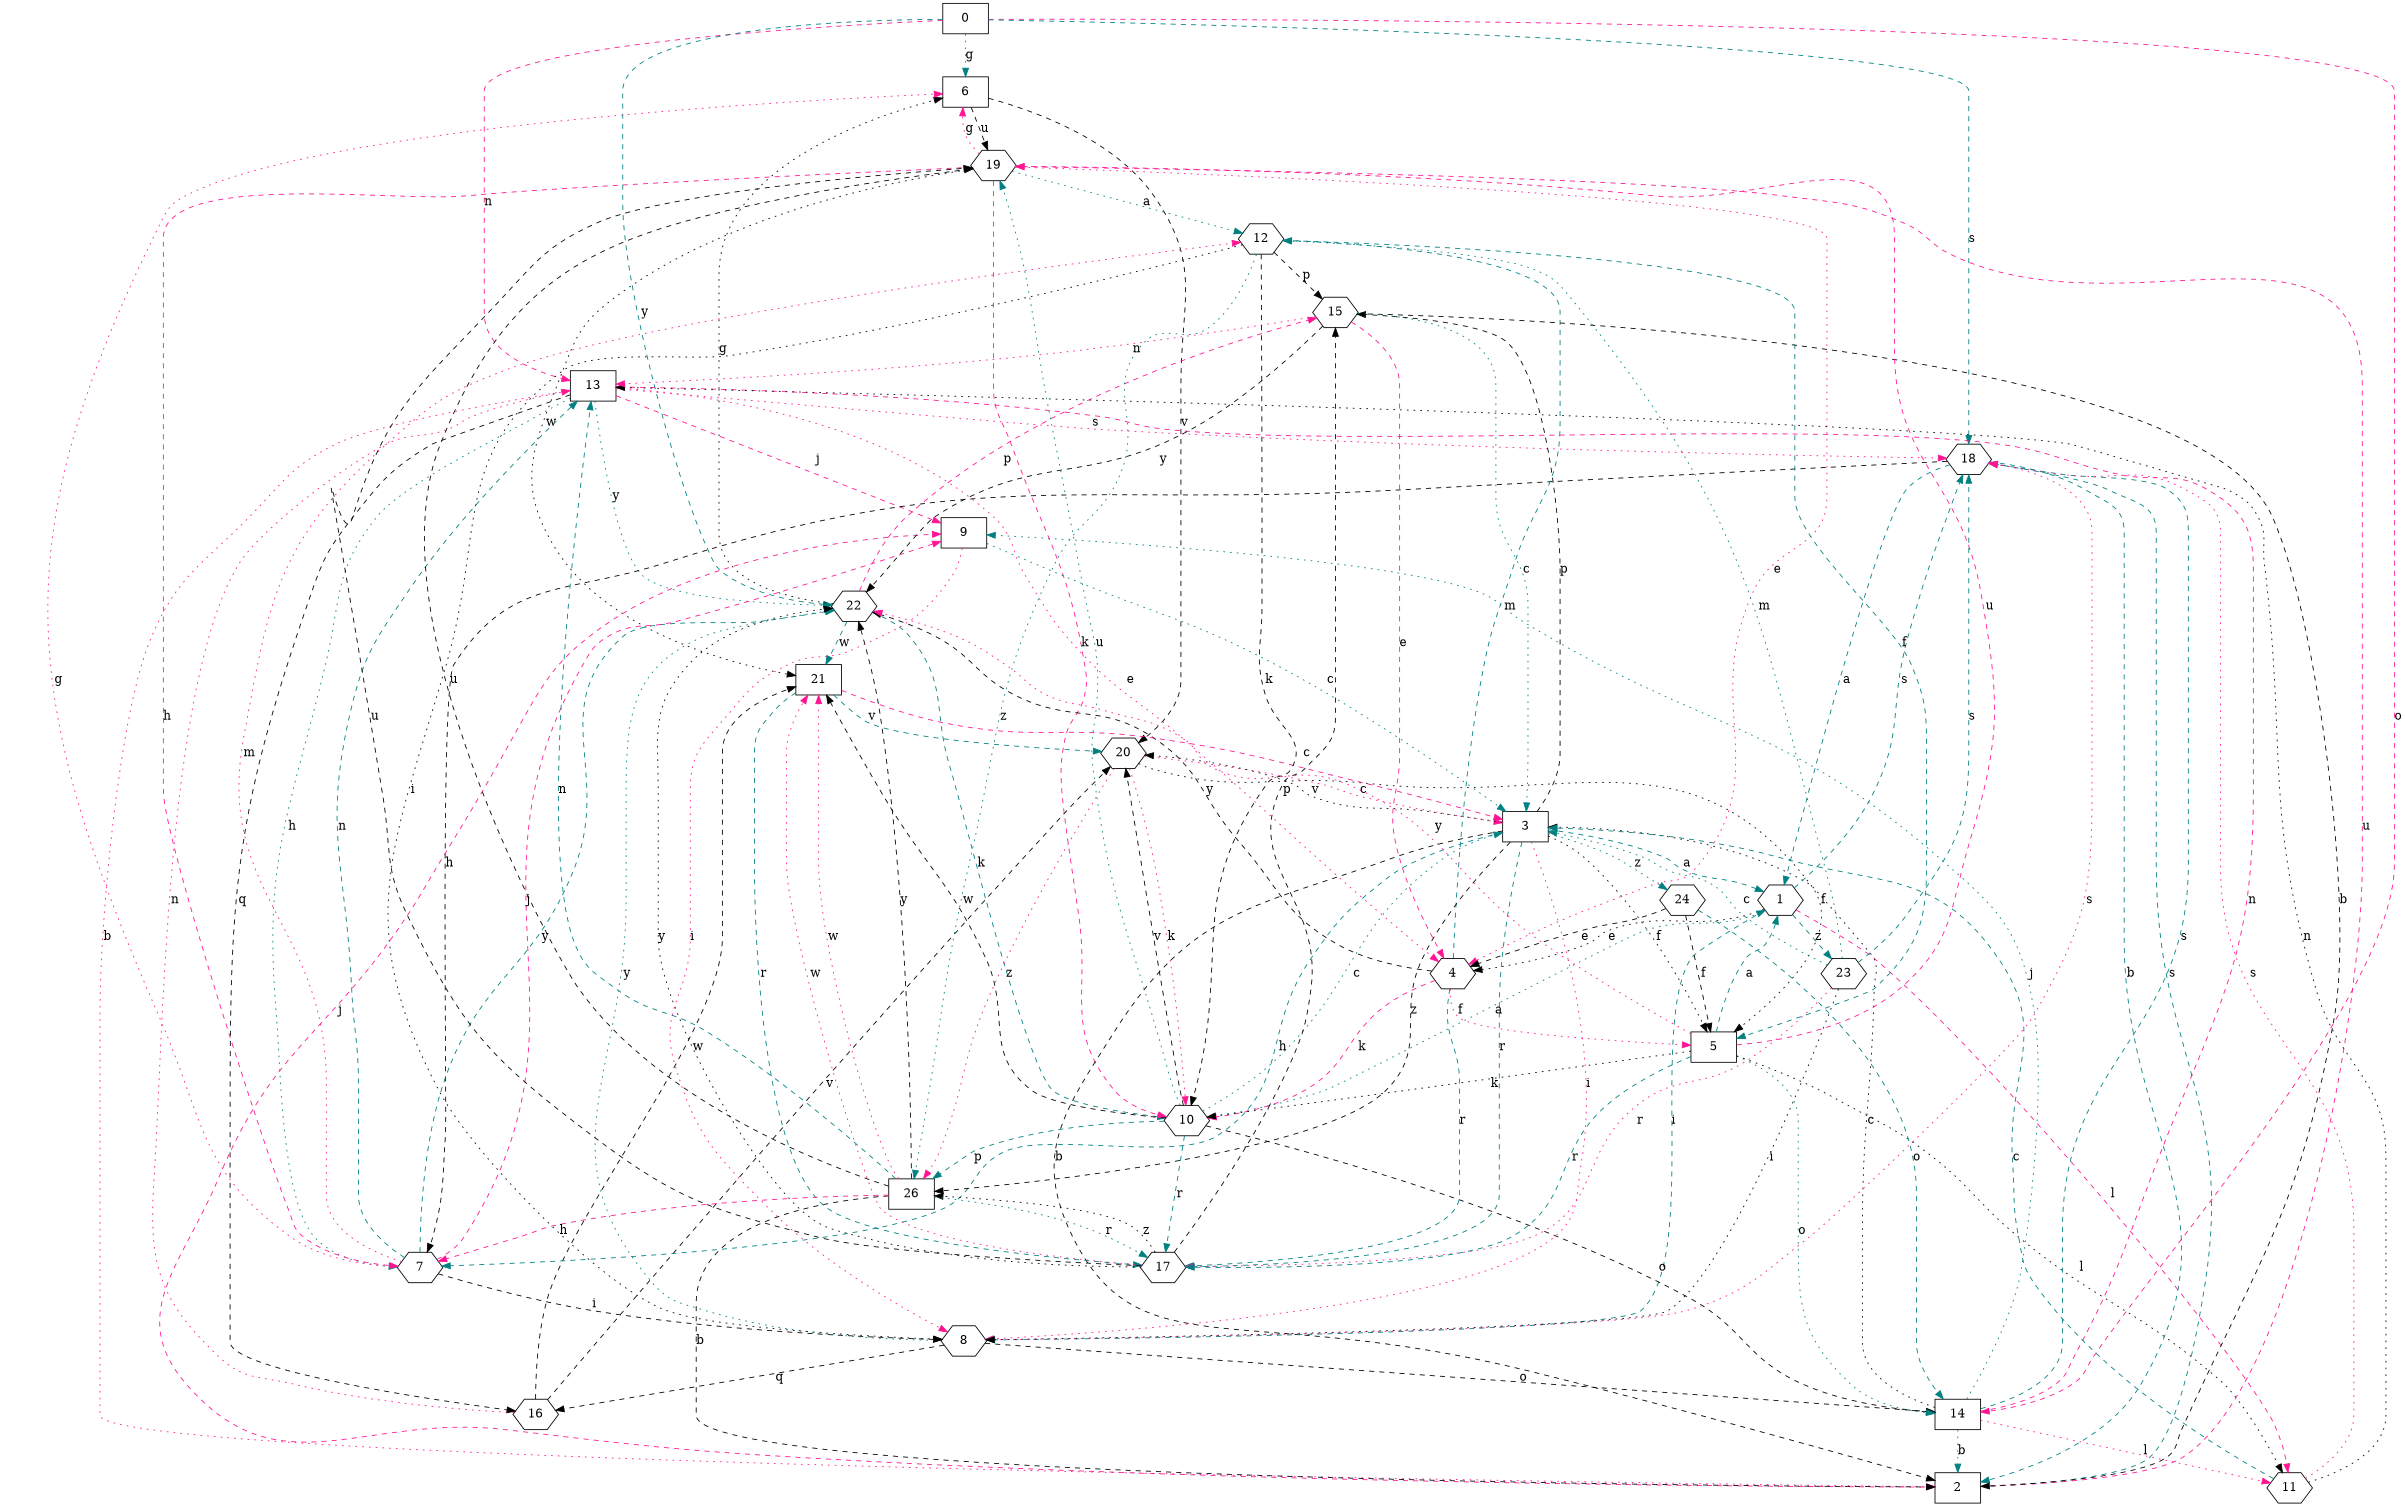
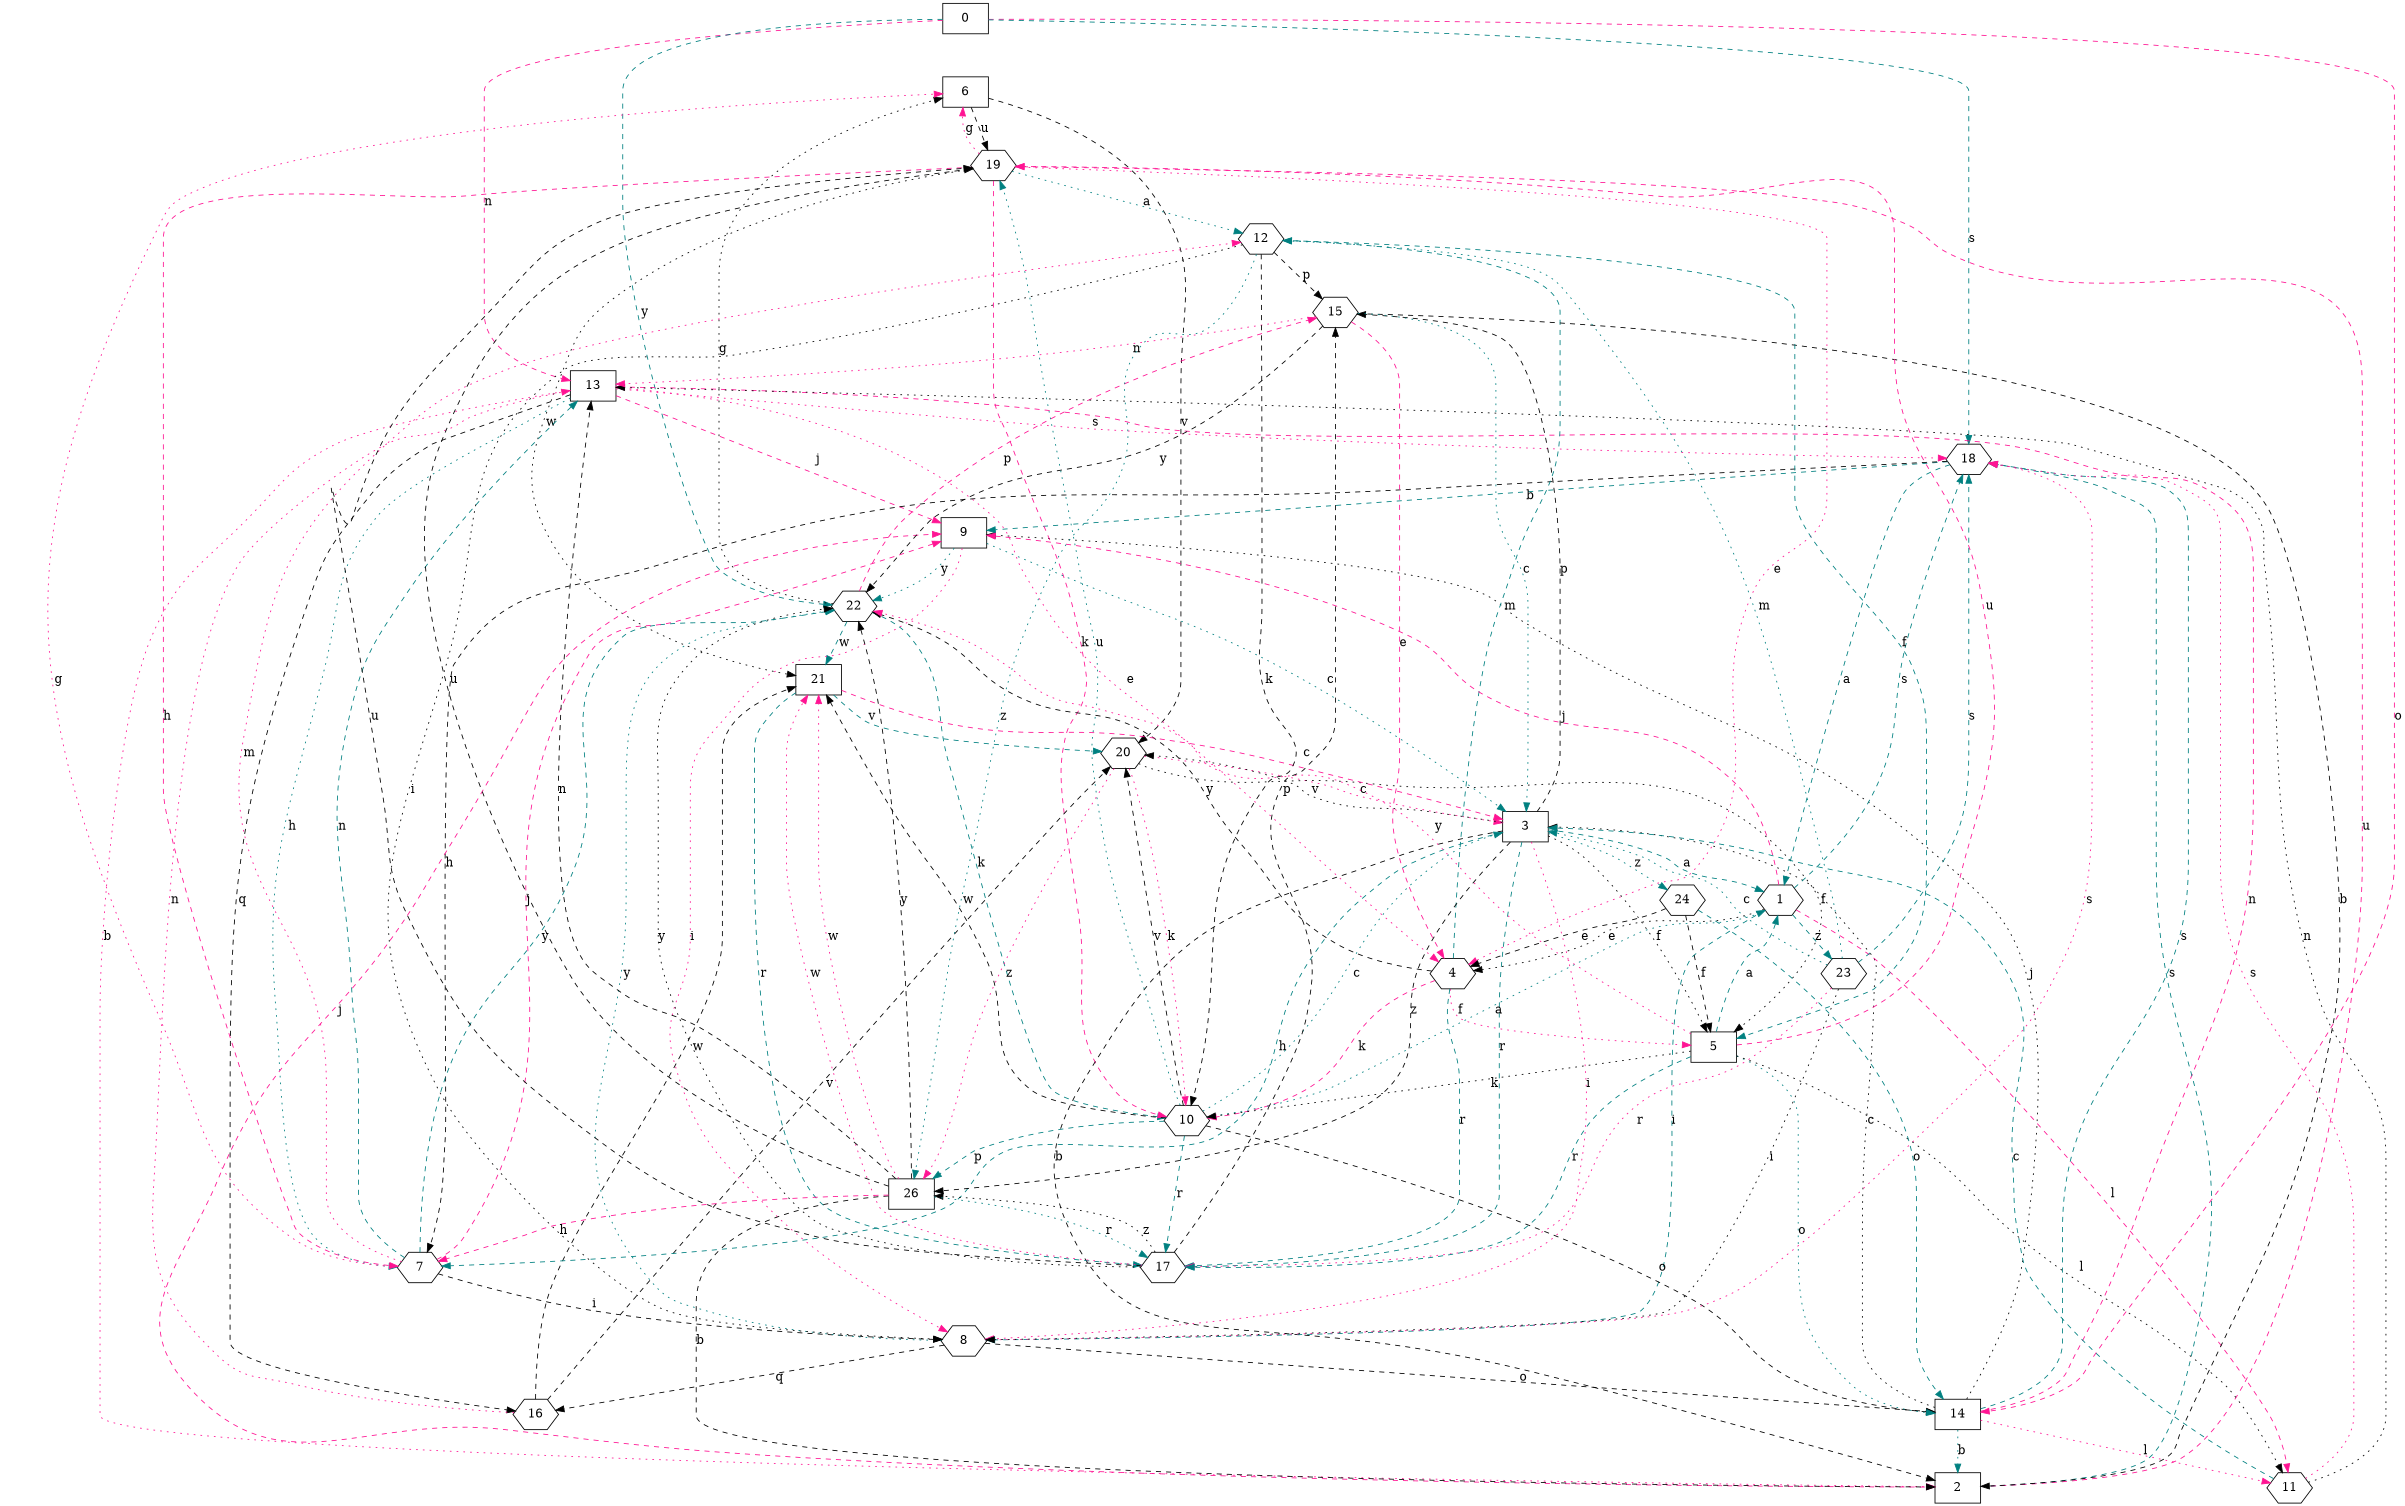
  strict digraph {
    node [shape=hexagon]
    edge [color=teal style=dashed]
    0 [shape=box]
    6 [shape=box]
    13 [shape=box]
    14 [shape=box]
    18
    22
    19
    20
    4
    9 [shape=box]
    2 [shape=box]
    7
    16
    11
    3 [shape=box]
    1
    15
    10
    21 [shape=box]
    8
    23
    5 [shape=box]
    17
    12
    24
    26 [shape=box]
-   0 -> 6 [label=g style=dotted]
    0 -> 13 [color=deeppink label=n]
    0 -> 14 [color=deeppink label=o]
    0 -> 18 [label=s]
    0 -> 22 [label=y]
    6 -> 19 [color=black label=u]
    6 -> 20 [color=black label=v]
    13 -> 18 [color=deeppink label=s style=dotted]
-   13 -> 22 [label=y style=dotted]
+   9 -> 22 [label=y style=dotted]
    13 -> 4 [color=deeppink label=e style=dotted]
    13 -> 9 [color=deeppink label=j]
    13 -> 2 [color=deeppink label=b style=dotted]
    13 -> 7 [label=h style=dotted]
    13 -> 16 [color=black label=q]
    14 -> 13 [color=deeppink label=n]
    14 -> 18 [label=s]
-   14 -> 9 [label=j style=dotted]
+   14 -> 9 [color=black label=j style=dotted]
    14 -> 2 [label=b style=dotted]
    14 -> 11 [color=deeppink label=l style=dotted]
    14 -> 3 [color=black label=c style=dotted]
-   18 -> 2 [label=b]
+   18 -> 9 [label=b]
    18 -> 7 [color=black label=h]
    18 -> 1 [label=a]
    22 -> 6 [color=black label=g style=dotted]
    22 -> 15 [color=deeppink label=p]
    22 -> 10 [label=k]
    22 -> 21 [label=w]
    19 -> 6 [color=deeppink label=g style=dotted]
    19 -> 4 [color=deeppink label=e style=dotted]
    19 -> 7 [color=deeppink label=h]
    19 -> 10 [color=deeppink label=k]
    19 -> 21 [color=black label=w style=dotted]
    19 -> 12 [label=a style=dotted]
    20 -> 3 [color=deeppink label=c style=dotted]
    20 -> 10 [color=deeppink label=k style=dotted]
    20 -> 5 [color=black label=f style=dotted]
    20 -> 26 [color=deeppink label=z style=dotted]
    4 -> 22 [color=black label=y]
    4 -> 10 [color=deeppink label=k]
    4 -> 5 [color=deeppink label=f style=dotted]
    4 -> 17 [label=r]
    4 -> 12 [label=m]
    9 -> 3 [label=c style=dotted]
    9 -> 8 [color=deeppink label=i style=dotted]
    2 -> 18 [label=s]
    2 -> 19 [color=deeppink label=u]
    2 -> 9 [color=deeppink label=j]
    7 -> 6 [color=deeppink label=g style=dotted]
    7 -> 13 [label=n]
    7 -> 22 [label=y]
    7 -> 9 [color=deeppink label=j]
    7 -> 8 [color=black label=i]
    7 -> 12 [color=deeppink label=m style=dotted]
    16 -> 13 [color=deeppink label=n style=dotted]
    16 -> 20 [color=black label=v]
    16 -> 21 [color=black label=w]
    11 -> 13 [color=black label=n style=dotted]
    11 -> 18 [color=deeppink label=s style=dotted]
    11 -> 3 [label=c]
    3 -> 20 [color=black label=v style=dotted]
    3 -> 2 [color=black label=b]
    3 -> 7 [label=h]
    3 -> 1 [label=a]
    3 -> 15 [color=black label=p]
    3 -> 8 [color=deeppink label=i style=dotted]
    3 -> 5 [color=black label=f style=dotted]
    3 -> 17 [label=r]
    3 -> 24 [label=z style=dotted]
    3 -> 26 [color=black label=z]
    1 -> 18 [label=s]
    1 -> 4 [color=black label=e style=dotted]
+   1 -> 9 [color=deeppink label=j]
    1 -> 11 [color=deeppink label=l]
    1 -> 8 [label=i]
    1 -> 23 [label=z]
    15 -> 13 [color=deeppink label=n style=dotted]
    15 -> 22 [color=black label=y]
    15 -> 4 [color=deeppink label=e]
    15 -> 2 [color=black label=b]
    15 -> 3 [label=c style=dotted]
    10 -> 14 [color=black label=o]
    10 -> 19 [label=u style=dotted]
    10 -> 20 [color=black label=v]
    10 -> 3 [label=c style=dotted]
    10 -> 1 [label=a style=dotted]
    10 -> 21 [color=black label=w]
    10 -> 17 [label=r]
    10 -> 26 [label=p]
    21 -> 20 [label=v]
    21 -> 3 [color=deeppink label=c]
    21 -> 17 [label=r]
    8 -> 14 [color=black label=o]
    8 -> 18 [color=deeppink label=s style=dotted]
    8 -> 22 [label=y style=dotted]
    8 -> 16 [color=black label=q]
    23 -> 18 [label=s]
    23 -> 3 [label=c style=dotted]
    23 -> 8 [color=black label=i style=dotted]
    23 -> 17 [color=deeppink label=r style=dotted]
    23 -> 12 [label=m style=dotted]
    5 -> 14 [label=o style=dotted]
    5 -> 22 [color=deeppink label=y style=dotted]
    5 -> 19 [color=deeppink label=u]
    5 -> 11 [color=black label=l style=dotted]
    5 -> 1 [label=a]
    5 -> 10 [color=black label=k style=dotted]
    5 -> 17 [label=r]
    17 -> 22 [color=black label=y style=dotted]
    17 -> 19 [color=black label=u]
    17 -> 15 [color=black label=p]
    17 -> 21 [color=deeppink label=w style=dotted]
    17 -> 26 [color=black label=z style=dotted]
    12 -> 15 [color=black label=p]
    12 -> 10 [color=black label=k]
    12 -> 8 [color=black label=i style=dotted]
    12 -> 5 [label=f]
    12 -> 26 [label=z style=dotted]
    24 -> 14 [label=o]
    24 -> 4 [color=black label=e]
    24 -> 5 [color=black label=f]
-   26 -> 13 [label=n]
+   26 -> 13 [color=black label=n]
    26 -> 22 [color=black label=y]
    26 -> 19 [color=black label=u]
    26 -> 2 [color=black label=b]
    26 -> 7 [color=deeppink label=h]
    26 -> 21 [color=deeppink label=w style=dotted]
    26 -> 17 [label=r style=dotted]
  }
